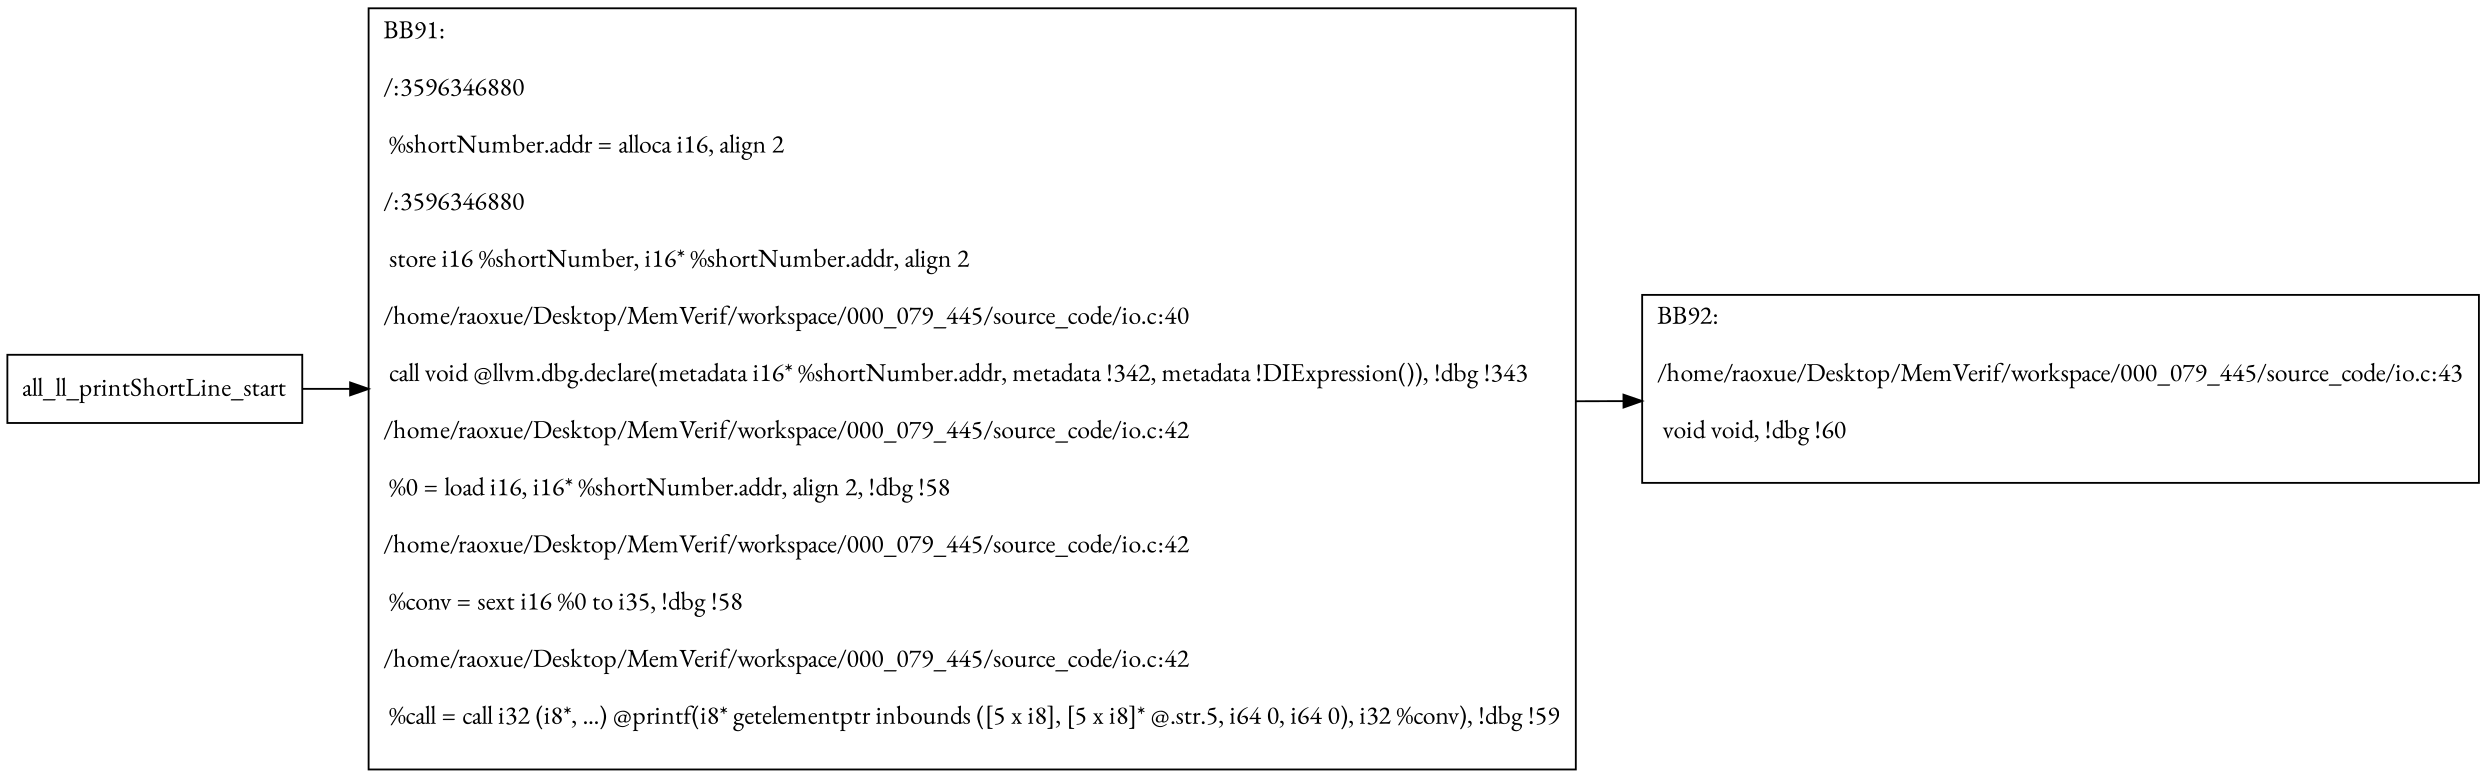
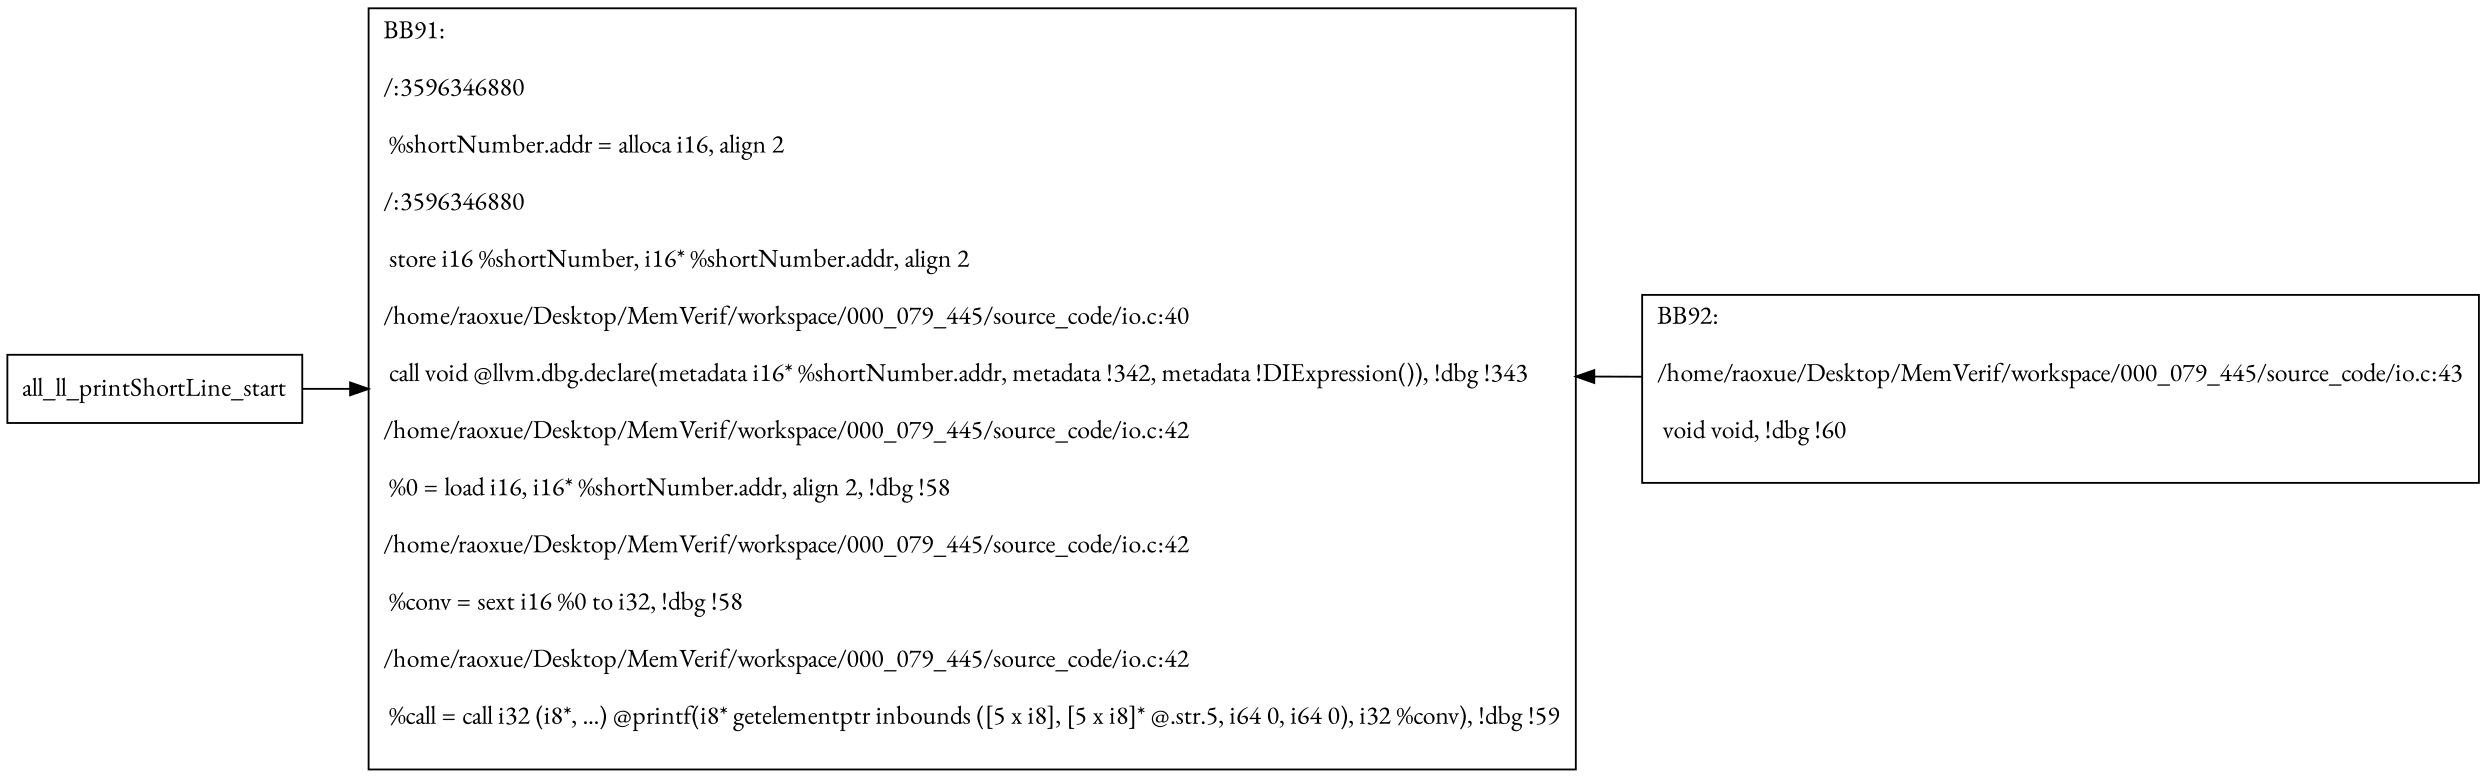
  digraph {
    fontname="EB Garamond"
    rankdir=LR
    node [fontname="EB Garamond" shape=record]
    edge [fontname="EB Garamond"]
    n1 [label="{all_ll_printShortLine_start}"]
-   n2 [label="{BB91:\l\l/:3596346880\l\n  %shortNumber.addr = alloca i16, align 2\l\n/:3596346880\l\n  store i16 %shortNumber, i16* %shortNumber.addr, align 2\l\n/home/raoxue/Desktop/MemVerif/workspace/000_079_445/source_code/io.c:40\l\n  call void @llvm.dbg.declare(metadata i16* %shortNumber.addr, metadata !342, metadata !DIExpression()), !dbg !343\l\n/home/raoxue/Desktop/MemVerif/workspace/000_079_445/source_code/io.c:42\l\n  %0 = load i16, i16* %shortNumber.addr, align 2, !dbg !58\l\n/home/raoxue/Desktop/MemVerif/workspace/000_079_445/source_code/io.c:42\l\n  %conv = sext i16 %0 to i35, !dbg !58\l\n/home/raoxue/Desktop/MemVerif/workspace/000_079_445/source_code/io.c:42\l\n  %call = call i32 (i8*, ...) @printf(i8* getelementptr inbounds ([5 x i8], [5 x i8]* @.str.5, i64 0, i64 0), i32 %conv), !dbg !59\l\n}"]
+   n2 [label="{BB91:\l\l/:3596346880\l\n  %shortNumber.addr = alloca i16, align 2\l\n/:3596346880\l\n  store i16 %shortNumber, i16* %shortNumber.addr, align 2\l\n/home/raoxue/Desktop/MemVerif/workspace/000_079_445/source_code/io.c:40\l\n  call void @llvm.dbg.declare(metadata i16* %shortNumber.addr, metadata !342, metadata !DIExpression()), !dbg !343\l\n/home/raoxue/Desktop/MemVerif/workspace/000_079_445/source_code/io.c:42\l\n  %0 = load i16, i16* %shortNumber.addr, align 2, !dbg !58\l\n/home/raoxue/Desktop/MemVerif/workspace/000_079_445/source_code/io.c:42\l\n  %conv = sext i16 %0 to i32, !dbg !58\l\n/home/raoxue/Desktop/MemVerif/workspace/000_079_445/source_code/io.c:42\l\n  %call = call i32 (i8*, ...) @printf(i8* getelementptr inbounds ([5 x i8], [5 x i8]* @.str.5, i64 0, i64 0), i32 %conv), !dbg !59\l\n}"]
    n3 [label="{BB92:\l\l/home/raoxue/Desktop/MemVerif/workspace/000_079_445/source_code/io.c:43\l\n  void void, !dbg !60\l\n}"]
    n1 -> n2
-   n2 -> n3
+   n3 -> n2
  }
